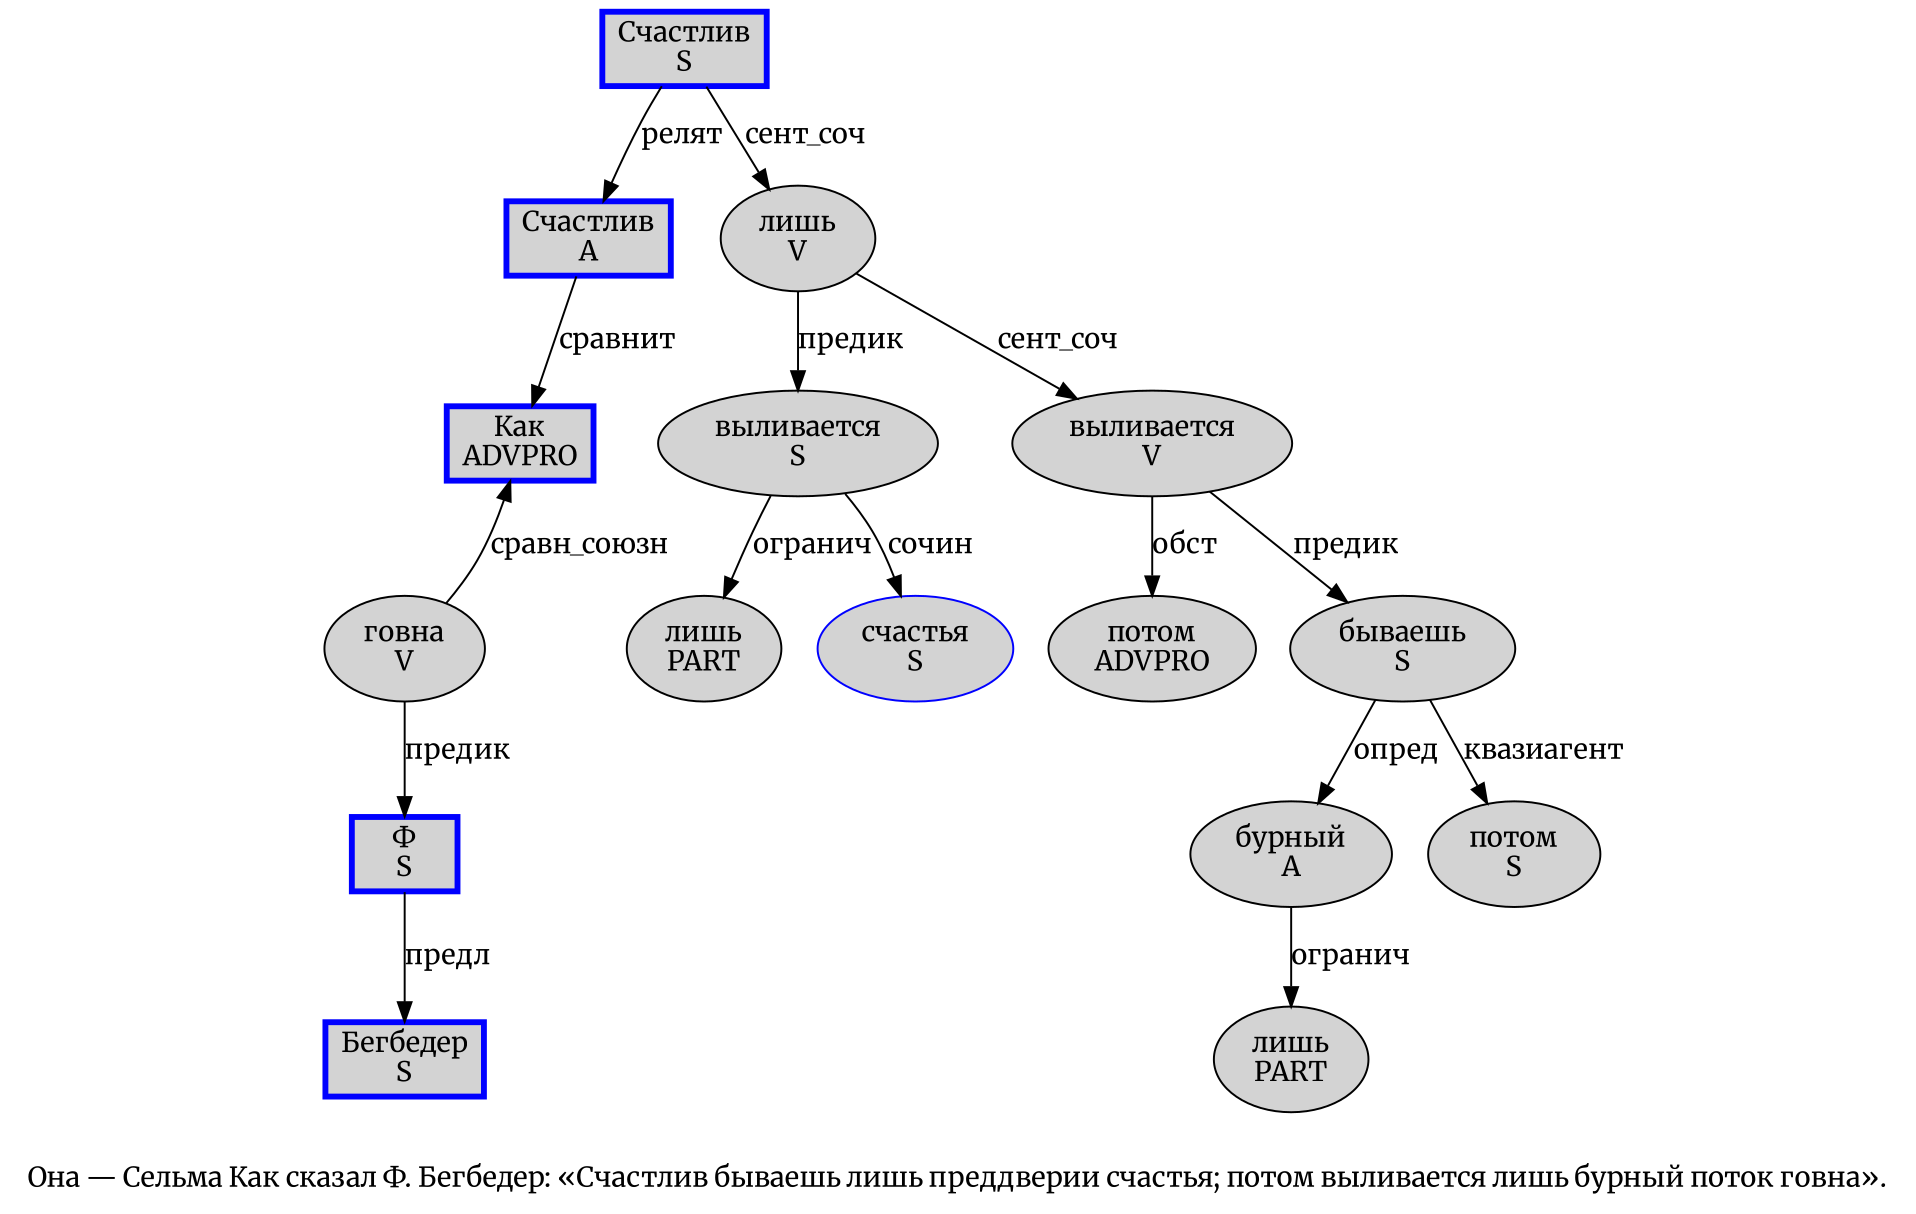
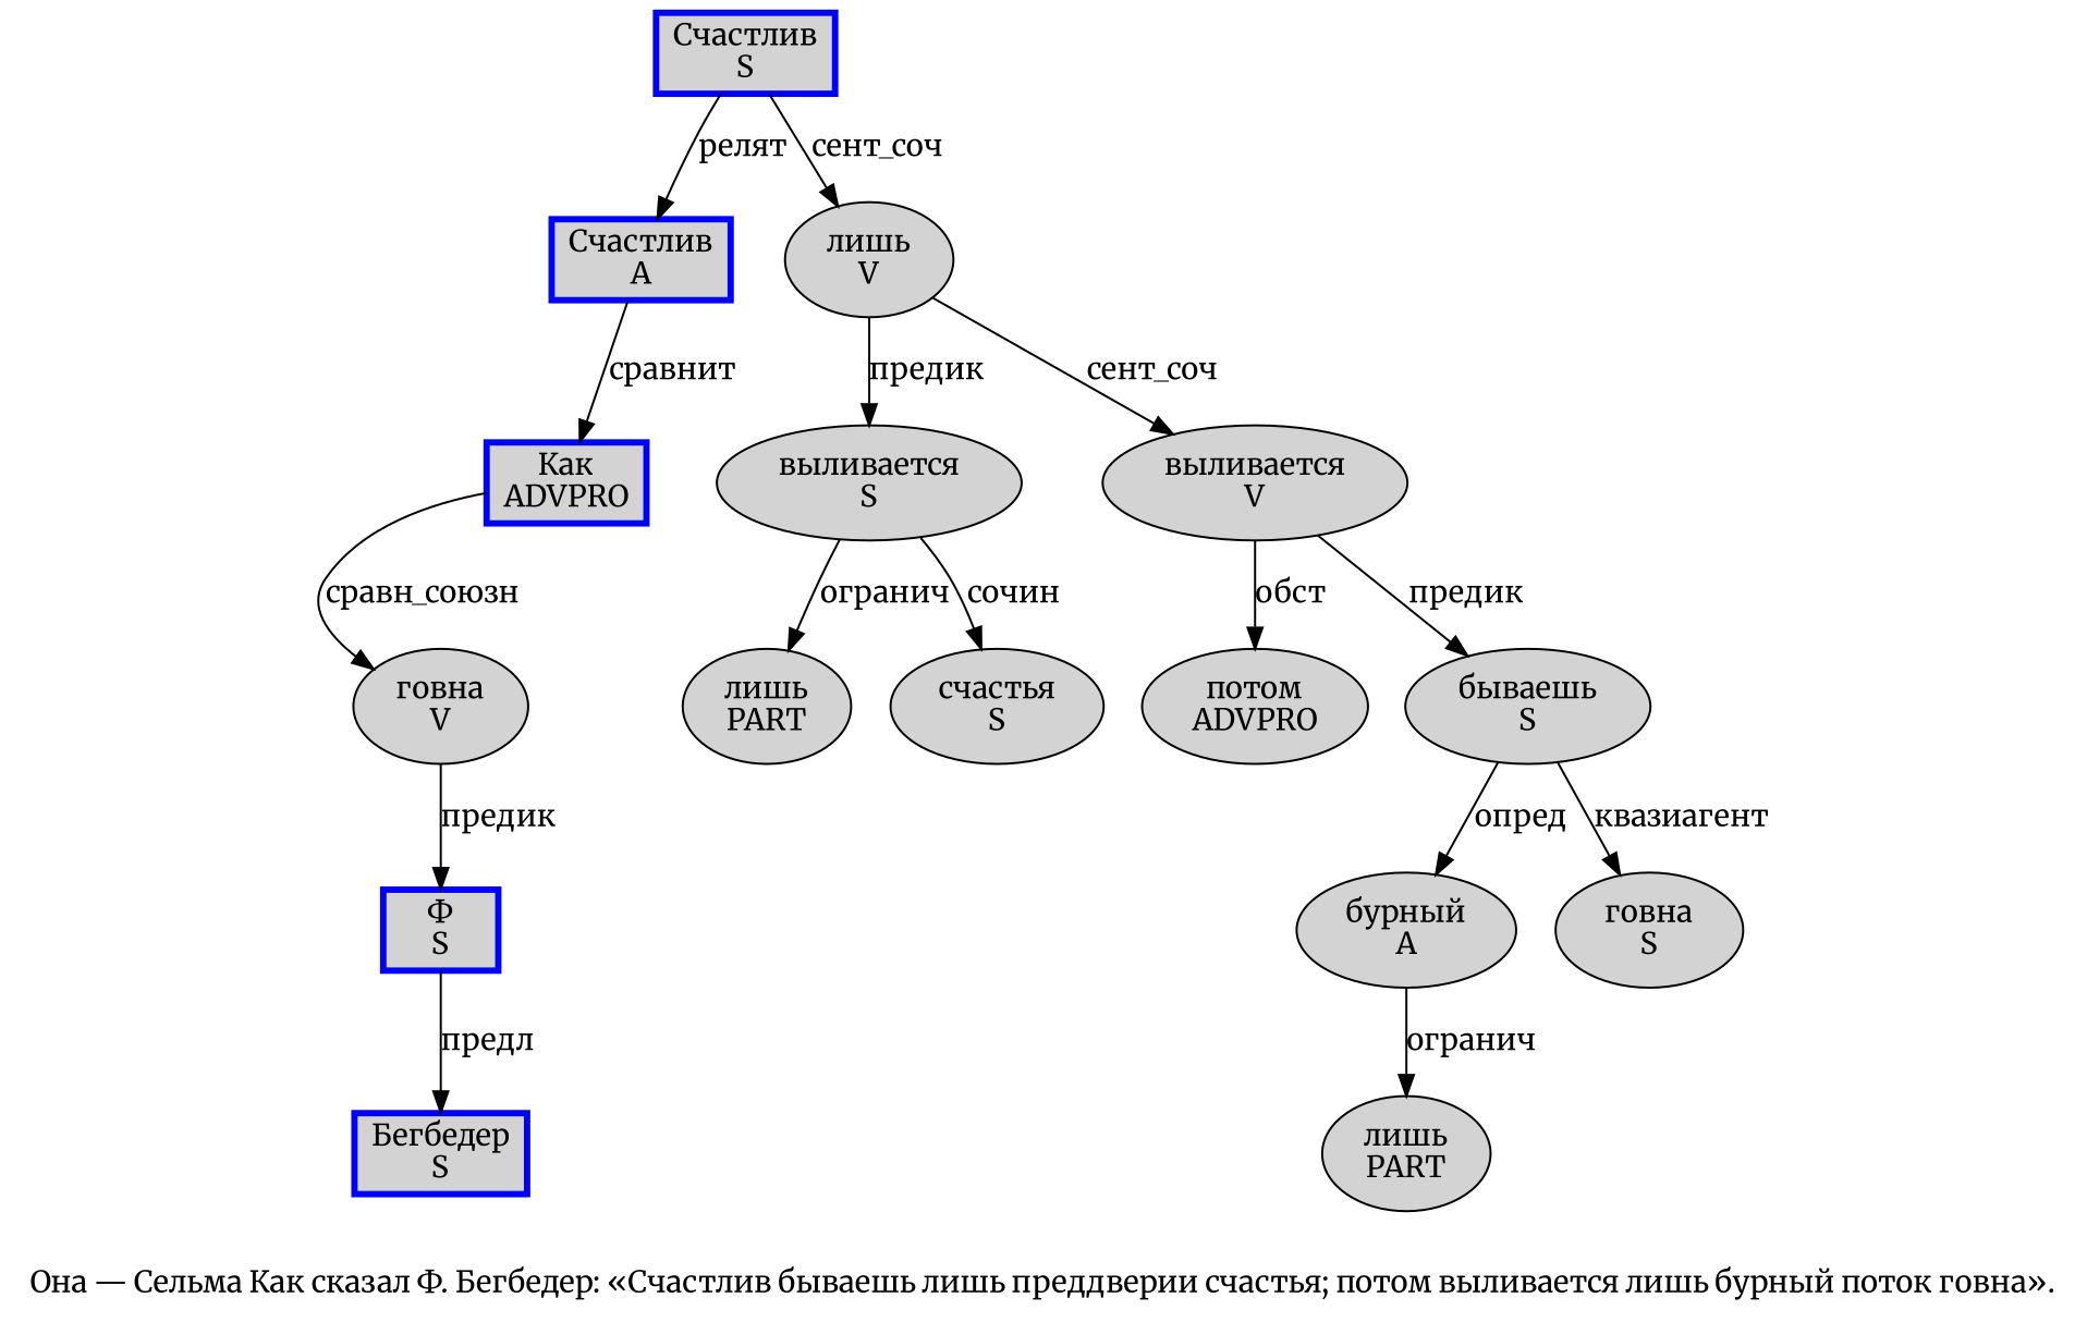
  digraph {
    fontname=Merriweather
    label="Она — Сельма Как сказал Ф. Бегбедер: «Счастлив бываешь лишь преддверии счастья; потом выливается лишь бурный поток говна»."
    node [fillcolor=lightgray fontname=Merriweather penwidth=1 shape=ellipse style=filled]
    edge [fontname=Merriweather]
    n1 [color=blue label="Счастлив\nS" penwidth=3 shape=box]
    n2 [color=blue label="Счастлив\nA" penwidth=3 shape=box]
    n3 [label="лишь\nV"]
    n4 [color=blue label="Как\nADVPRO" penwidth=3 shape=box]
    n5 [label="выливается\nS"]
    n6 [label="выливается\nV"]
    n7 [label="говна\nV"]
    n8 [color=blue label="Ф\nS" penwidth=3 shape=box]
    n9 [color=blue label="Бегбедер\nS" penwidth=3 shape=box]
    n10 [label="лишь\nPART"]
-   n11 [label="счастья\nS" color=blue]
+   n11 [label="счастья\nS"]
    n12 [label="потом\nADVPRO"]
    n13 [label="бываешь\nS"]
    n14 [label="бурный\nA"]
-   n15 [label="потом\nS"]
+   n15 [label="говна\nS"]
    n16 [label="лишь\nPART"]
    n1 -> n2 [label="релят"]
    n1 -> n3 [label="сент_соч"]
    n2 -> n4 [label="сравнит"]
    n3 -> n5 [label="предик"]
    n3 -> n6 [label="сент_соч"]
-   n7 -> n4 [label="сравн_союзн"]
+   n4 -> n7 [label="сравн_союзн"]
    n5 -> n10 [label="огранич"]
    n5 -> n11 [label="сочин"]
    n6 -> n12 [label="обст"]
    n6 -> n13 [label="предик"]
    n7 -> n8 [label="предик"]
    n8 -> n9 [label="предл"]
    n13 -> n14 [label="опред"]
    n13 -> n15 [label="квазиагент"]
    n14 -> n16 [label="огранич"]
  }
